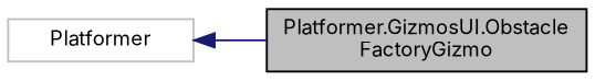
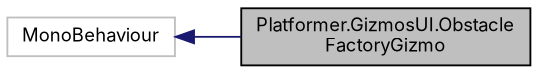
  digraph {
    rankdir=LR
    fontname=Inter
    node [fontname=Inter fontsize=10 shape=record style=filled]
    n1 [color=black fillcolor=grey75 fontcolor=black height=0.2 label="Platformer.GizmosUI.Obstacle\lFactoryGizmo" width=0.4]
-   n2 [color=grey75 fillcolor=white height=0.2 label=Platformer width=0.4]
+   n2 [color=grey75 fillcolor=white height=0.2 label=MonoBehaviour width=0.4]
    n2 -> n1 [color=midnightblue dir=back fontname=Inter fontsize=10 labelfontname=Helvetica labelfontsize=10 style=solid]
  }
